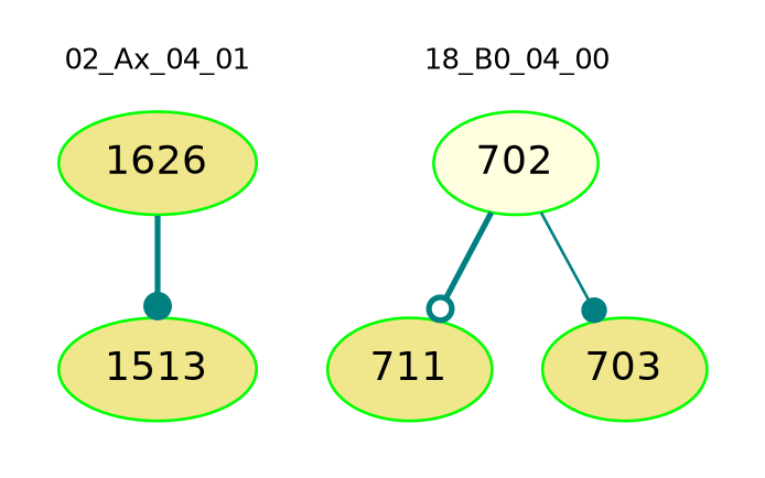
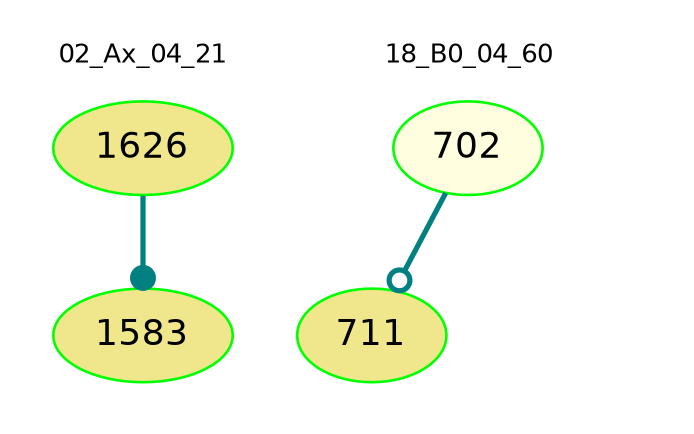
  digraph {
    fontname="DejaVu Sans"
    node [color=green fillcolor=khaki fontname="DejaVu Sans" style=filled]
    edge [arrowhead=dot color=teal fontname="DejaVu Sans" style=bold]
    n1 [label=1626]
-   n2 [label=1513]
+   n2 [label=1583]
    n3 [fillcolor=lightyellow label=702]
    n4 [label=711]
-   n5 [label=703]
    subgraph cluster_1 {
      color=white
      fontsize=10
-     label="02_Ax_04_01"
+     label="02_Ax_04_21"
      n1
      n2
    }
    subgraph cluster_2 {
      color=white
      fontsize=10
-     label="18_B0_04_00"
+     label="18_B0_04_60"
      n3
      n4
-     n5
    }
    n1 -> n2
    n3 -> n4 [arrowhead=odot]
-   n3 -> n5 [style=solid]
  }
